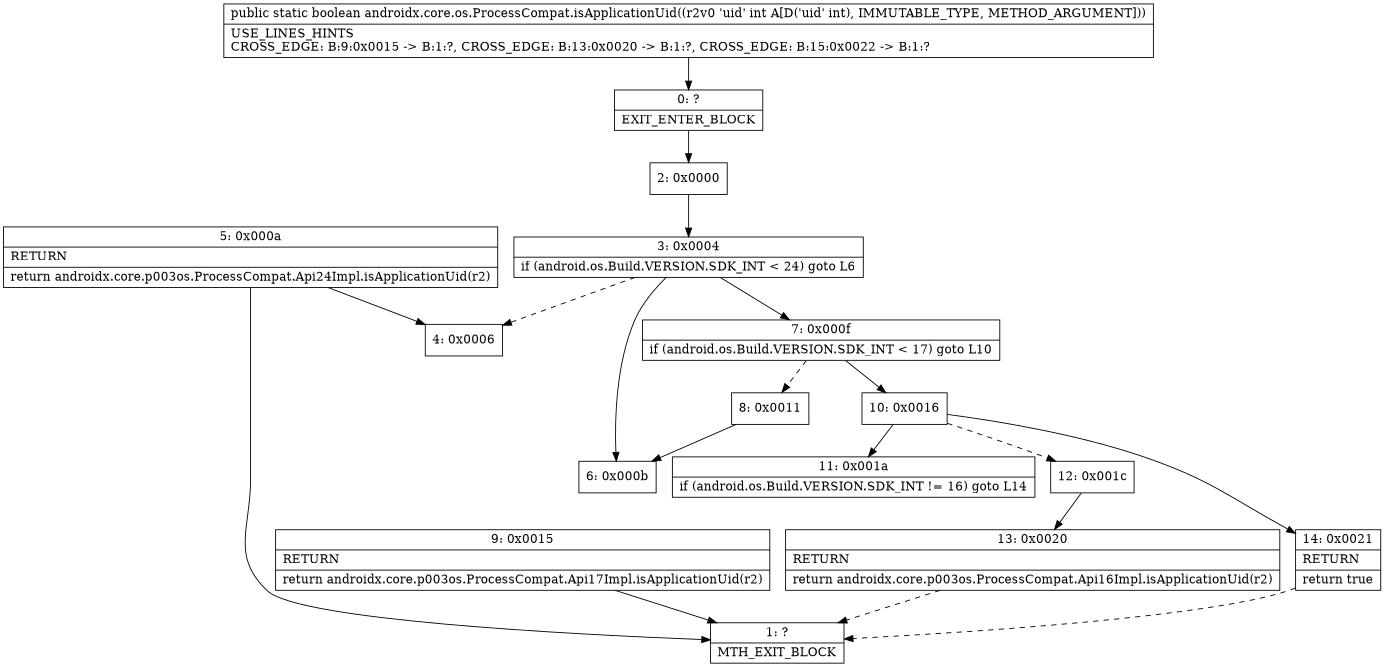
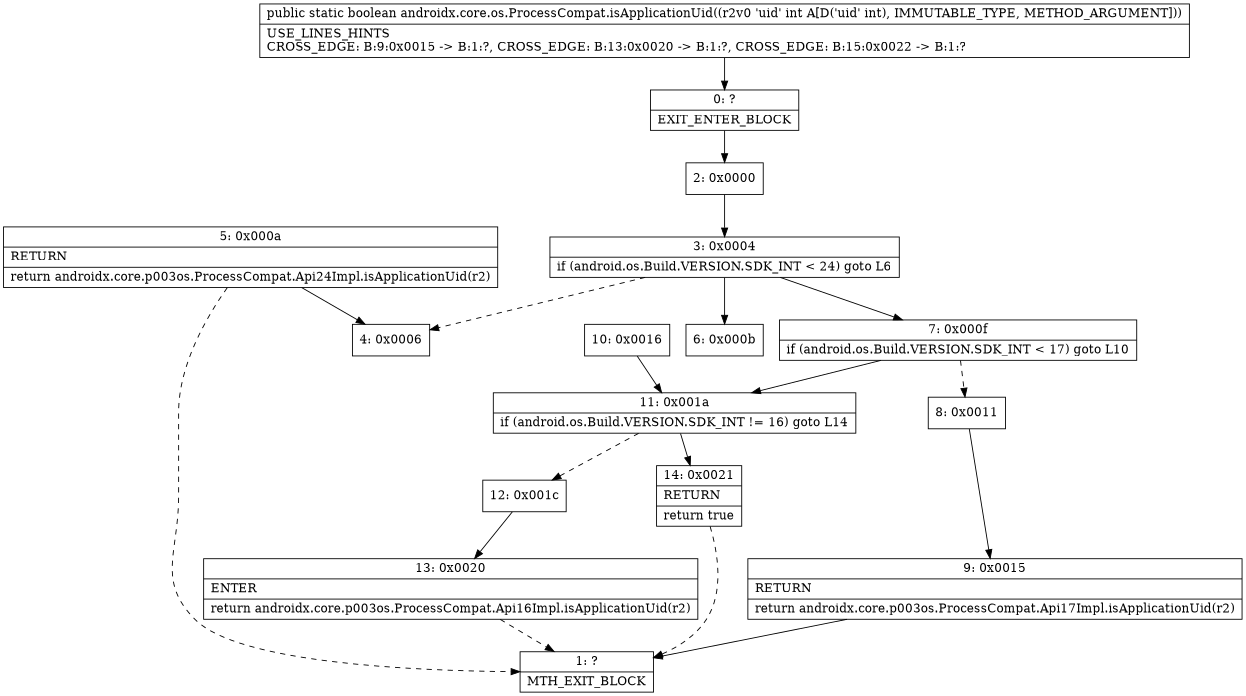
  digraph {
    node [shape=record]
    n1 [label="{0\:\ ?|EXIT_ENTER_BLOCK\l}"]
    n2 [label="{2\:\ 0x0000}"]
    n3 [label="{3\:\ 0x0004|if (android.os.Build.VERSION.SDK_INT \< 24) goto L6\l}"]
    n4 [label="{4\:\ 0x0006}"]
    n5 [label="{6\:\ 0x000b}"]
    n6 [label="{7\:\ 0x000f|if (android.os.Build.VERSION.SDK_INT \< 17) goto L10\l}"]
    n7 [label="{5\:\ 0x000a|RETURN\l|return androidx.core.p003os.ProcessCompat.Api24Impl.isApplicationUid(r2)\l}"]
    n8 [label="{1\:\ ?|MTH_EXIT_BLOCK\l}"]
    n9 [label="{8\:\ 0x0011}"]
    n10 [label="{10\:\ 0x0016}"]
    n11 [label="{9\:\ 0x0015|RETURN\l|return androidx.core.p003os.ProcessCompat.Api17Impl.isApplicationUid(r2)\l}"]
    n12 [label="{11\:\ 0x001a|if (android.os.Build.VERSION.SDK_INT != 16) goto L14\l}"]
    n13 [label="{12\:\ 0x001c}"]
    n14 [label="{14\:\ 0x0021|RETURN\l|return true\l}"]
-   n15 [label="{13\:\ 0x0020|RETURN\l|return androidx.core.p003os.ProcessCompat.Api16Impl.isApplicationUid(r2)\l}"]
+   n15 [label="{13\:\ 0x0020|ENTER\l|return androidx.core.p003os.ProcessCompat.Api16Impl.isApplicationUid(r2)\l}"]
    n16 [label="{public static boolean androidx.core.os.ProcessCompat.isApplicationUid((r2v0 'uid' int A[D('uid' int), IMMUTABLE_TYPE, METHOD_ARGUMENT]))  | USE_LINES_HINTS\lCROSS_EDGE: B:9:0x0015 \-\> B:1:?, CROSS_EDGE: B:13:0x0020 \-\> B:1:?, CROSS_EDGE: B:15:0x0022 \-\> B:1:?\l}"]
    n1 -> n2
    n2 -> n3
    n3 -> n4 [style=dashed]
    n3 -> n5
    n3 -> n6
    n6 -> n9 [style=dashed]
-   n6 -> n10
+   n6 -> n12
    n7 -> n4
-   n7 -> n8
-   n9 -> n5
+   n7 -> n8 [style=dashed]
+   n9 -> n11
    n10 -> n12
    n11 -> n8
-   n10 -> n13 [style=dashed]
-   n10 -> n14
+   n12 -> n13 [style=dashed]
+   n12 -> n14
    n13 -> n15
    n14 -> n8 [style=dashed]
    n15 -> n8 [style=dashed]
    n16 -> n1
  }
